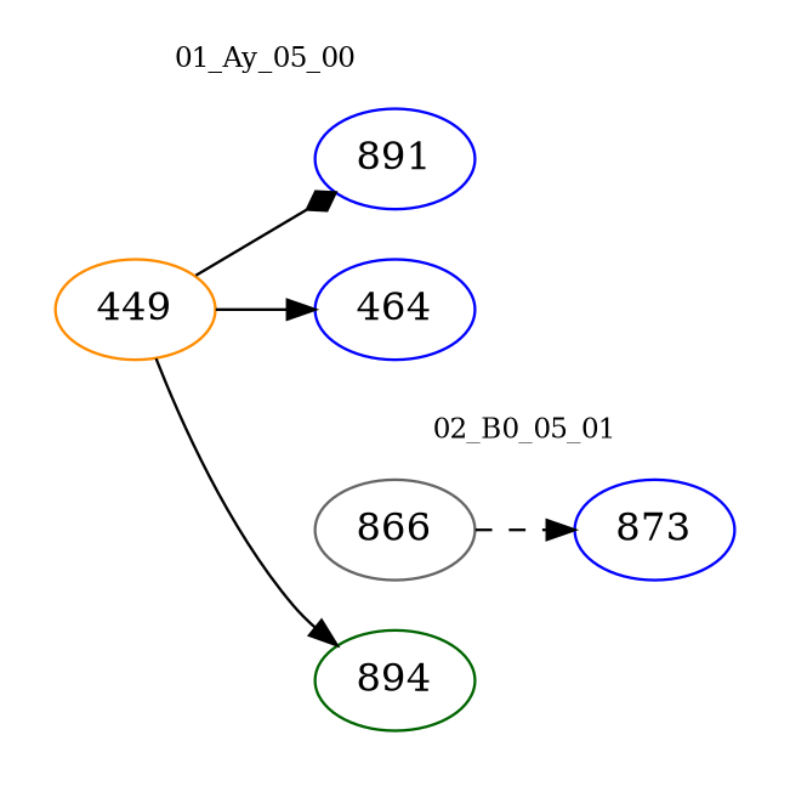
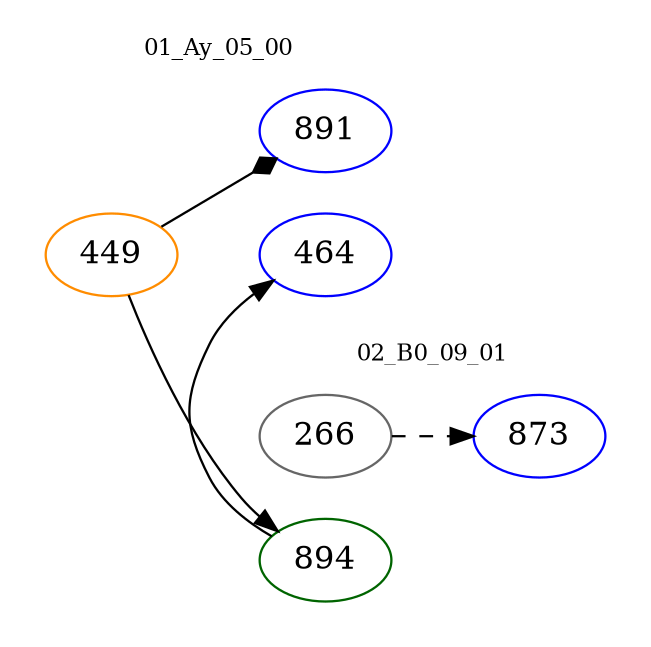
  digraph {
    rankdir=LR
    node [color=blue]
    edge [arrowhead=normal color=black style=solid]
    n1 [color=darkorange label=449]
    n2 [label=464]
    n3 [label=891]
-   n4 [color=gray40 label=866]
+   n4 [color=gray40 label=266]
    n5 [label=873]
    n6 [color=darkgreen label=894]
    subgraph cluster_1 {
      color=white
      fontsize=10
      label="01_Ay_05_00"
      n1
      n2
      n3
    }
    subgraph cluster_2 {
      color=white
      fontsize=10
-     label="02_B0_05_01"
+     label="02_B0_09_01"
      n4
      n5
      n6
    }
-   n1 -> n2
+   n6 -> n2
    n1 -> n3 [arrowhead=diamond]
    n1 -> n6
    n4 -> n5 [style=dashed]
  }
